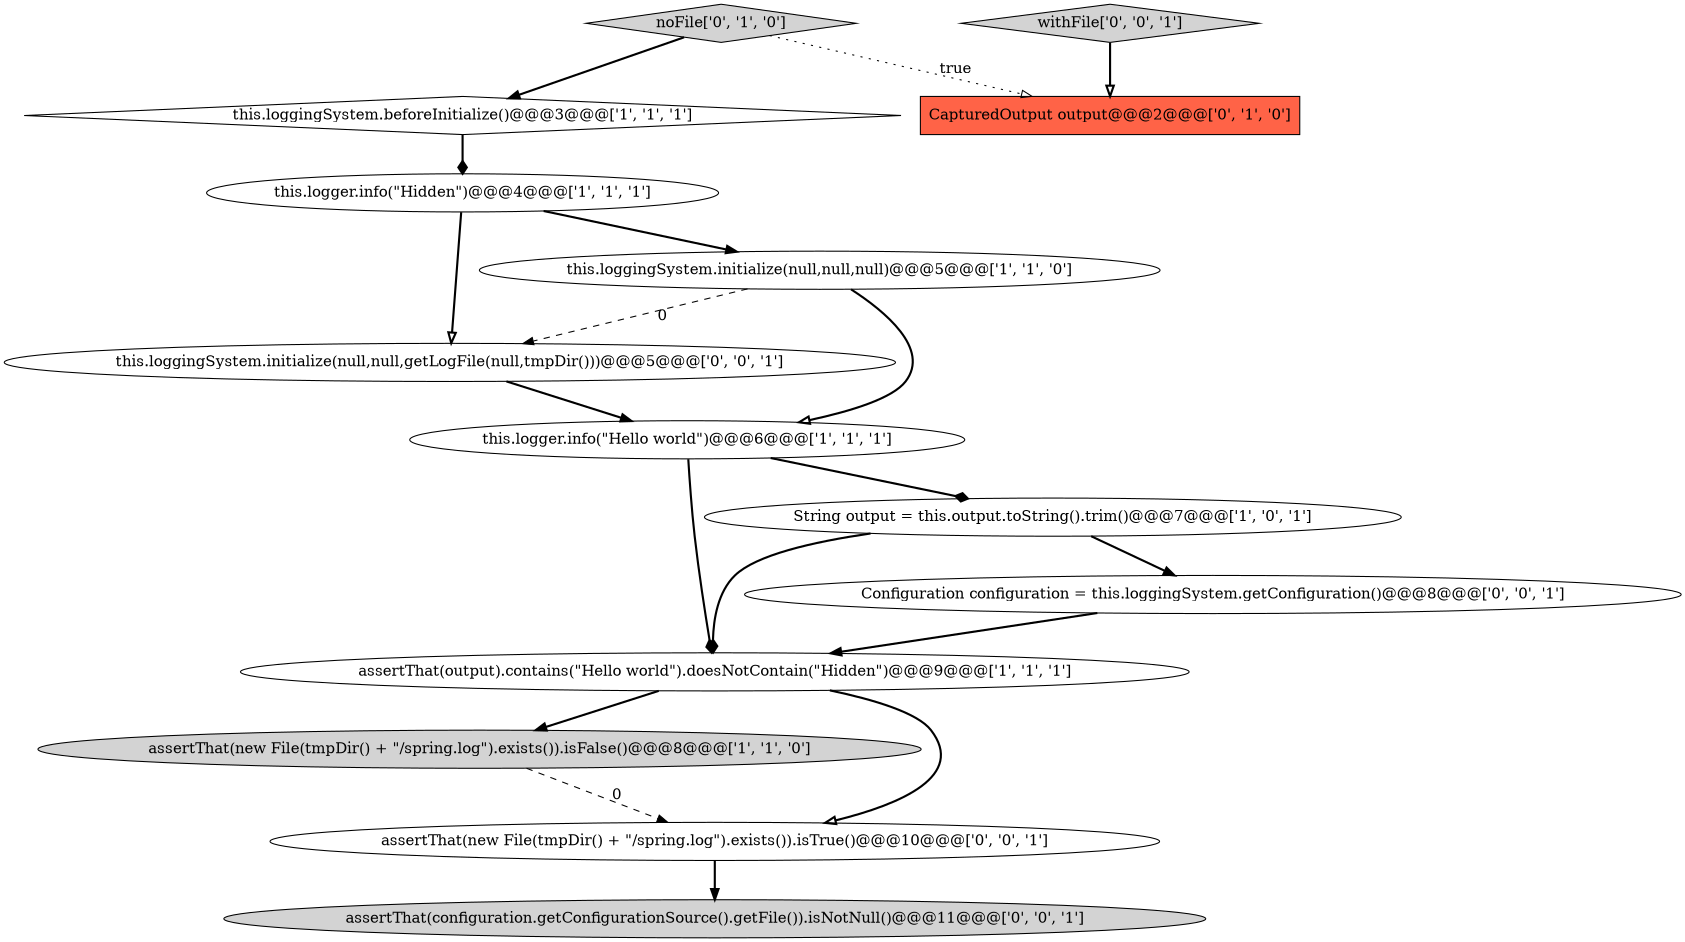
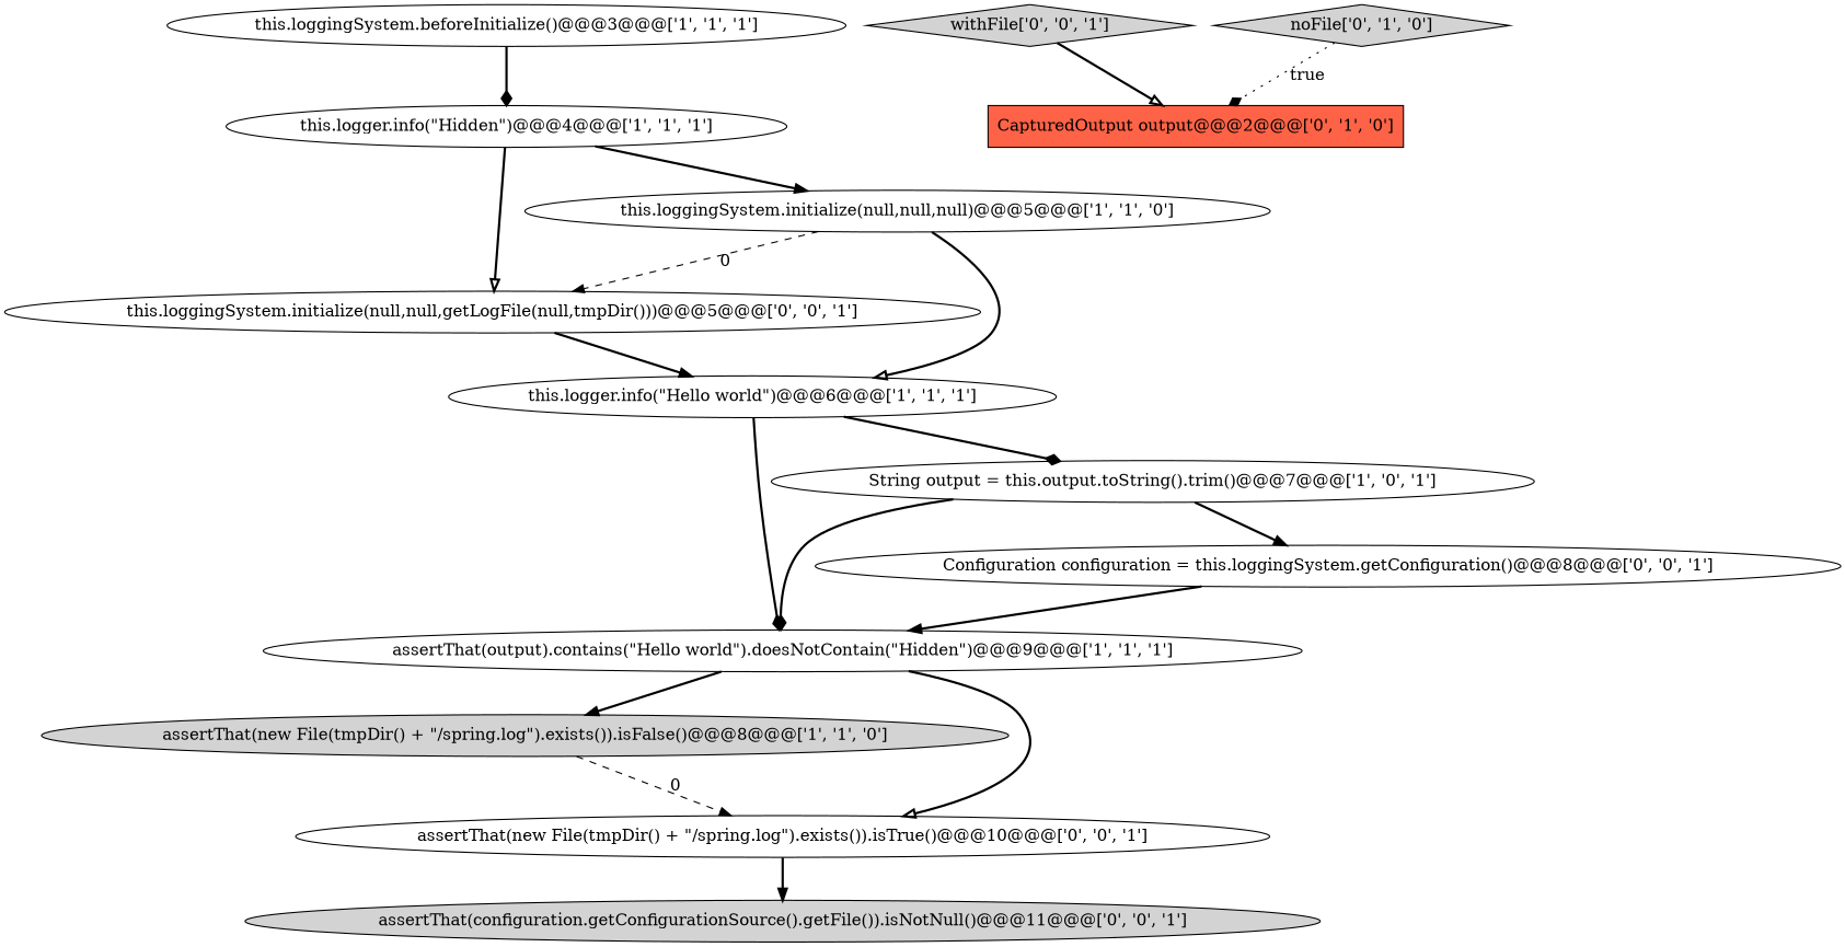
  digraph {
    node [fillcolor=white shape=ellipse style=filled]
    edge [arrowhead=normal style=bold]
    n1 [fillcolor=lightgray label="assertThat(configuration.getConfigurationSource().getFile()).isNotNull()@@@11@@@['0', '0', '1']"]
    n2 [label="this.logger.info(\"Hidden\")@@@4@@@['1', '1', '1']"]
    n3 [label="this.loggingSystem.initialize(null,null,getLogFile(null,tmpDir()))@@@5@@@['0', '0', '1']"]
    n4 [label="this.loggingSystem.initialize(null,null,null)@@@5@@@['1', '1', '0']"]
    n5 [label="this.logger.info(\"Hello world\")@@@6@@@['1', '1', '1']"]
    n6 [label="assertThat(output).contains(\"Hello world\").doesNotContain(\"Hidden\")@@@9@@@['1', '1', '1']"]
    n7 [label="String output = this.output.toString().trim()@@@7@@@['1', '0', '1']"]
-   n8 [label="this.loggingSystem.beforeInitialize()@@@3@@@['1', '1', '1']" shape=diamond]
+   n8 [label="this.loggingSystem.beforeInitialize()@@@3@@@['1', '1', '1']"]
    n9 [label="Configuration configuration = this.loggingSystem.getConfiguration()@@@8@@@['0', '0', '1']"]
    n10 [fillcolor=lightgray label="assertThat(new File(tmpDir() + \"/spring.log\").exists()).isFalse()@@@8@@@['1', '1', '0']"]
    n11 [label="assertThat(new File(tmpDir() + \"/spring.log\").exists()).isTrue()@@@10@@@['0', '0', '1']"]
    n12 [fillcolor=lightgray label="withFile['0', '0', '1']" shape=diamond]
    n13 [fillcolor=tomato label="CapturedOutput output@@@2@@@['0', '1', '0']" shape=box]
    n14 [fillcolor=lightgray label="noFile['0', '1', '0']" shape=diamond]
    n2 -> n3 [arrowhead=onormal]
    n2 -> n4
    n3 -> n5
    n4 -> n3 [label=0 style=dashed]
    n4 -> n5 [arrowhead=onormal]
    n5 -> n6 [arrowhead=diamond]
    n5 -> n7 [arrowhead=diamond]
    n6 -> n10
    n6 -> n11 [arrowhead=onormal]
    n7 -> n6 [arrowhead=diamond]
    n7 -> n9
    n8 -> n2 [arrowhead=diamond]
    n9 -> n6
    n10 -> n11 [label=0 style=dashed]
    n11 -> n1
    n12 -> n13 [arrowhead=onormal]
-   n14 -> n8
-   n14 -> n13 [arrowhead=onormal label=true style=dotted]
+   n14 -> n13 [arrowhead=diamond label=true style=dotted]
  }
